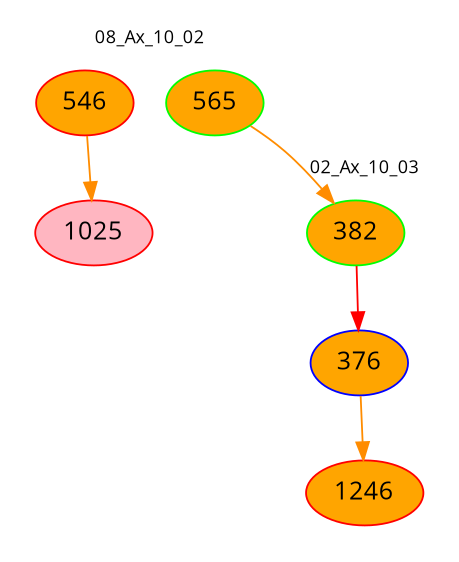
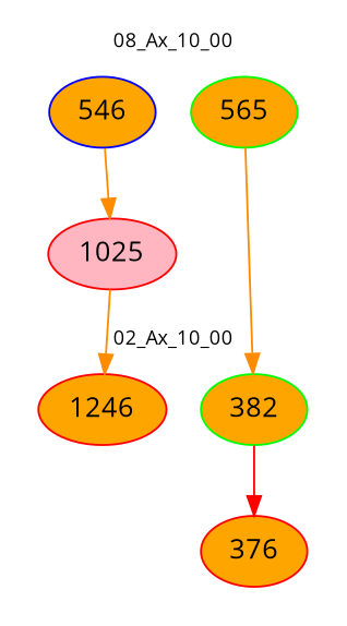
  digraph {
    fontname="Open Sans"
    node [color=green fillcolor=orange fontname="Open Sans" style=filled]
    edge [color=darkorange fontname="Open Sans"]
    n1 [label=382]
-   n2 [color=blue label=376]
+   n2 [color=red label=376]
    n3 [color=red label=1246]
    n4 [label=565]
-   n5 [color=red label=546]
+   n5 [color=blue label=546]
    n6 [color=red fillcolor=lightpink label=1025]
    subgraph cluster_1 {
      color=white
      fontsize=10
-     label="02_Ax_10_03"
+     label="02_Ax_10_00"
      n1
      n2
      n3
    }
    subgraph cluster_2 {
      color=white
      fontsize=10
-     label="08_Ax_10_02"
+     label="08_Ax_10_00"
      n4
      n5
      n6
    }
    n1 -> n2 [color=red]
-   n2 -> n3
+   n6 -> n3
    n4 -> n1
    n5 -> n6
  }
